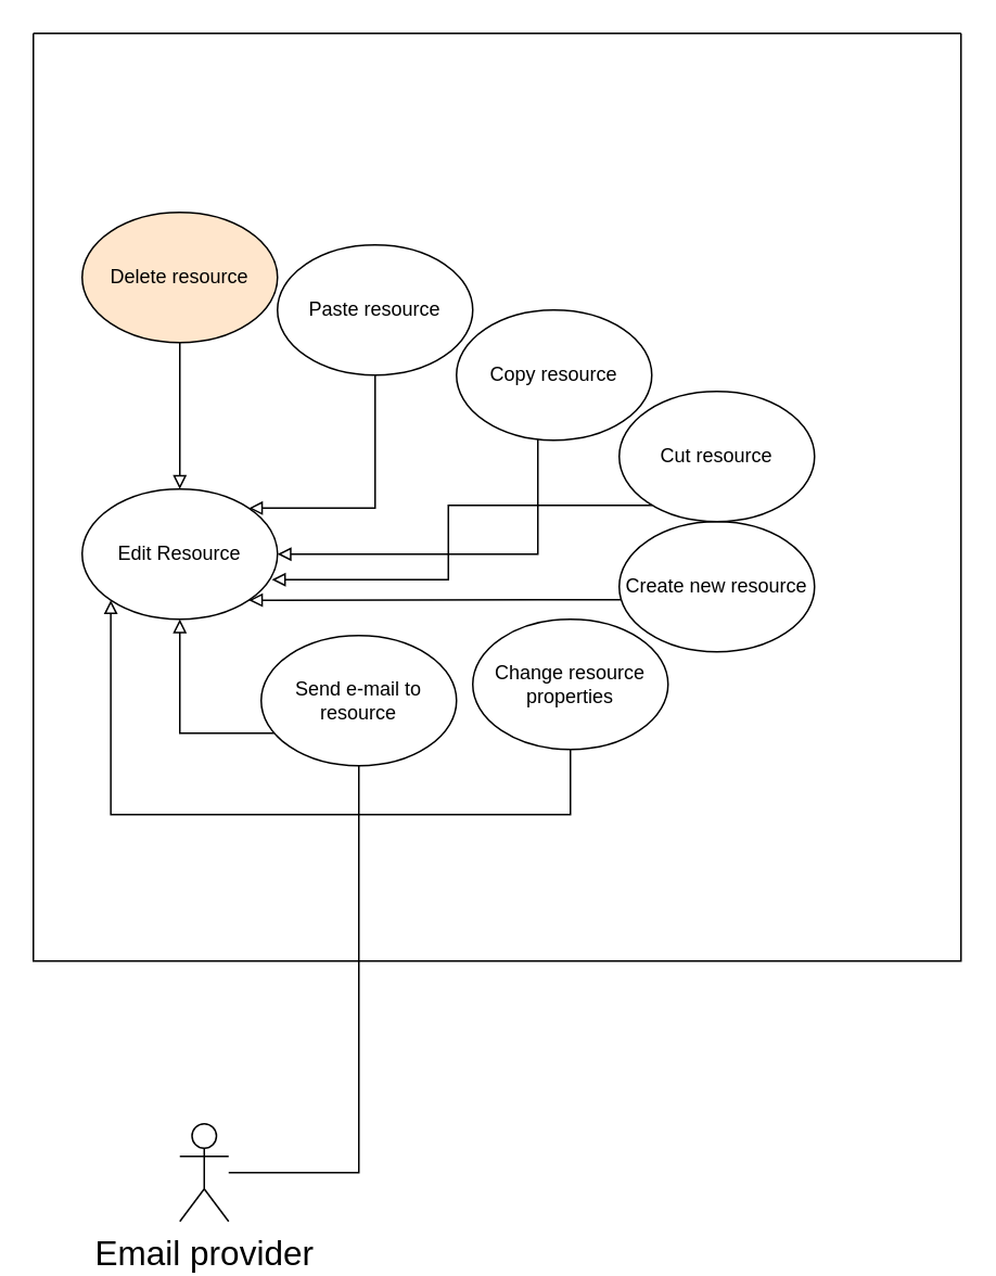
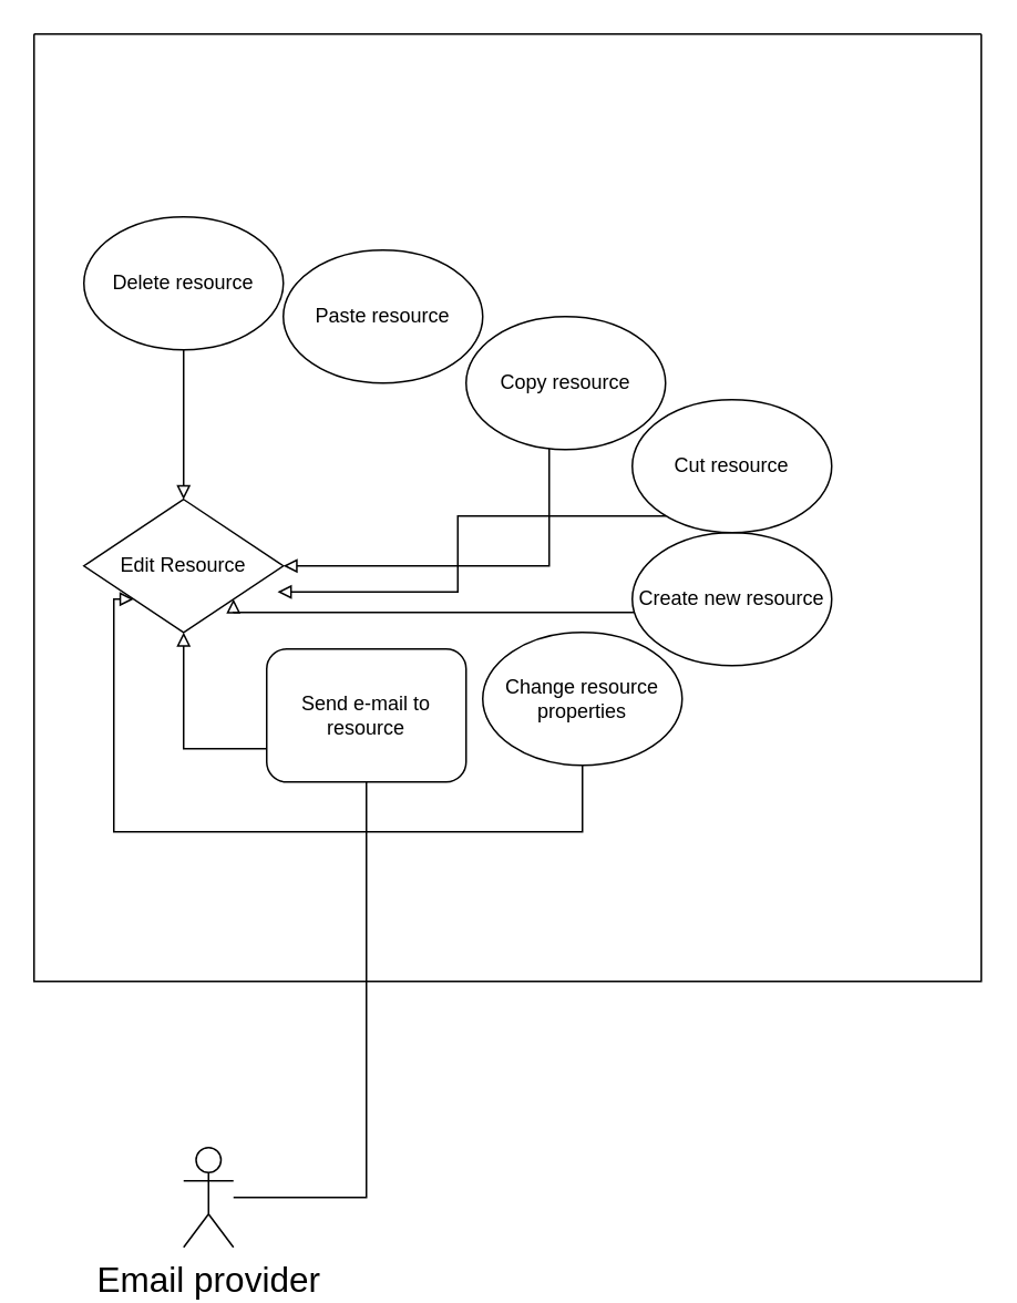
  <mxCell id="0" />
  <mxCell id="1" parent="0" />
  <mxCell id="2" value="" style="swimlane;startSize=0;spacingTop=1;swimlaneLine=0;fontSize=14;" vertex="1" parent="1"><mxGeometry x="20" y="20" width="570" height="570" as="geometry" /></mxCell>
  <mxCell id="3" style="edgeStyle=orthogonalEdgeStyle;rounded=0;orthogonalLoop=1;jettySize=auto;html=1;entryX=0;entryY=1;entryDx=0;entryDy=0;startArrow=none;startFill=0;endArrow=block;endFill=0;" edge="1" parent="2" source="4" target="17"><mxGeometry relative="1" as="geometry"><Array as="points"><mxPoint x="330" y="480" /><mxPoint x="48" y="480" /></Array></mxGeometry></mxCell>
  <mxCell id="4" value="Change resource properties" style="ellipse;whiteSpace=wrap;html=1;" vertex="1" parent="2"><mxGeometry x="270" y="360" width="120" height="80" as="geometry" /></mxCell>
  <mxCell id="5" style="edgeStyle=orthogonalEdgeStyle;rounded=0;orthogonalLoop=1;jettySize=auto;html=1;entryX=1;entryY=1;entryDx=0;entryDy=0;startArrow=none;startFill=0;endArrow=block;endFill=0;" edge="1" parent="2" source="6" target="17"><mxGeometry relative="1" as="geometry"><Array as="points"><mxPoint x="310" y="348" /><mxPoint x="310" y="348" /></Array></mxGeometry></mxCell>
  <mxCell id="6" value="Create new resource" style="ellipse;whiteSpace=wrap;html=1;" vertex="1" parent="2"><mxGeometry x="360" y="300" width="120" height="80" as="geometry" /></mxCell>
  <mxCell id="7" style="edgeStyle=orthogonalEdgeStyle;rounded=0;orthogonalLoop=1;jettySize=auto;html=1;entryX=0.971;entryY=0.696;entryDx=0;entryDy=0;entryPerimeter=0;startArrow=none;startFill=0;endArrow=block;endFill=0;" edge="1" parent="2" source="8" target="17"><mxGeometry relative="1" as="geometry"><Array as="points"><mxPoint x="255" y="290" /><mxPoint x="255" y="336" /></Array></mxGeometry></mxCell>
  <mxCell id="8" value="Cut resource" style="ellipse;whiteSpace=wrap;html=1;" vertex="1" parent="2"><mxGeometry x="360" y="220" width="120" height="80" as="geometry" /></mxCell>
- <mxCell id="9" style="edgeStyle=orthogonalEdgeStyle;rounded=0;orthogonalLoop=1;jettySize=auto;html=1;entryX=1;entryY=0;entryDx=0;entryDy=0;startArrow=none;startFill=0;endArrow=block;endFill=0;" edge="1" parent="2" source="10" target="17"><mxGeometry relative="1" as="geometry"><Array as="points"><mxPoint x="210" y="292" /></Array></mxGeometry></mxCell>
  <mxCell id="10" value="Paste resource" style="ellipse;whiteSpace=wrap;html=1;" vertex="1" parent="2"><mxGeometry x="150" y="130" width="120" height="80" as="geometry" /></mxCell>
  <mxCell id="11" style="edgeStyle=orthogonalEdgeStyle;rounded=0;orthogonalLoop=1;jettySize=auto;html=1;entryX=1;entryY=0.5;entryDx=0;entryDy=0;startArrow=none;startFill=0;endArrow=block;endFill=0;" edge="1" parent="2" source="12" target="17"><mxGeometry relative="1" as="geometry"><Array as="points"><mxPoint x="310" y="320" /></Array></mxGeometry></mxCell>
  <mxCell id="12" value="Copy resource" style="ellipse;whiteSpace=wrap;html=1;" vertex="1" parent="2"><mxGeometry x="260" y="170" width="120" height="80" as="geometry" /></mxCell>
  <mxCell id="13" style="edgeStyle=orthogonalEdgeStyle;rounded=0;orthogonalLoop=1;jettySize=auto;html=1;entryX=0.5;entryY=1;entryDx=0;entryDy=0;endArrow=block;endFill=0;startArrow=none;startFill=0;" edge="1" parent="2" source="14" target="17"><mxGeometry relative="1" as="geometry"><Array as="points"><mxPoint x="90" y="430" /></Array></mxGeometry></mxCell>
- <mxCell id="14" value="Send e-mail to resource" style="ellipse;whiteSpace=wrap;html=1;" vertex="1" parent="2"><mxGeometry x="140" y="370" width="120" height="80" as="geometry" /></mxCell>
+ <mxCell id="14" value="Send e-mail to resource" style="whiteSpace=wrap;html=1;rounded=1;" vertex="1" parent="2"><mxGeometry x="140" y="370" width="120" height="80" as="geometry" /></mxCell>
  <mxCell id="15" style="edgeStyle=orthogonalEdgeStyle;rounded=0;orthogonalLoop=1;jettySize=auto;html=1;entryX=0.5;entryY=0;entryDx=0;entryDy=0;startArrow=none;startFill=0;endArrow=block;endFill=0;" edge="1" parent="2" source="16" target="17"><mxGeometry relative="1" as="geometry" /></mxCell>
- <mxCell id="16" value="Delete resource" style="ellipse;whiteSpace=wrap;html=1;fillColor=#ffe6cc;" vertex="1" parent="2"><mxGeometry x="30" y="110" width="120" height="80" as="geometry" /></mxCell>
- <mxCell id="17" value="Edit Resource" style="ellipse;whiteSpace=wrap;html=1;" vertex="1" parent="2"><mxGeometry x="30" y="280" width="120" height="80" as="geometry" /></mxCell>
+ <mxCell id="16" value="Delete resource" style="ellipse;whiteSpace=wrap;html=1;" vertex="1" parent="2"><mxGeometry x="30" y="110" width="120" height="80" as="geometry" /></mxCell>
+ <mxCell id="17" value="Edit Resource" style="rhombus;whiteSpace=wrap;html=1;" vertex="1" parent="2"><mxGeometry x="30" y="280" width="120" height="80" as="geometry" /></mxCell>
  <mxCell id="18" style="edgeStyle=orthogonalEdgeStyle;rounded=0;orthogonalLoop=1;jettySize=auto;html=1;entryX=0.5;entryY=1;entryDx=0;entryDy=0;endArrow=none;endFill=0;" edge="1" parent="1" source="19" target="14"><mxGeometry relative="1" as="geometry" /></mxCell>
  <mxCell id="19" value="&lt;font style=&quot;font-size: 21px;&quot;&gt;&lt;font style=&quot;font-size: 21px;&quot;&gt;Email provid&lt;/font&gt;er&lt;/font&gt;" style="shape=umlActor;verticalLabelPosition=bottom;verticalAlign=top;html=1;outlineConnect=0;" vertex="1" parent="1"><mxGeometry x="110" y="690" width="30" height="60" as="geometry" /></mxCell>
